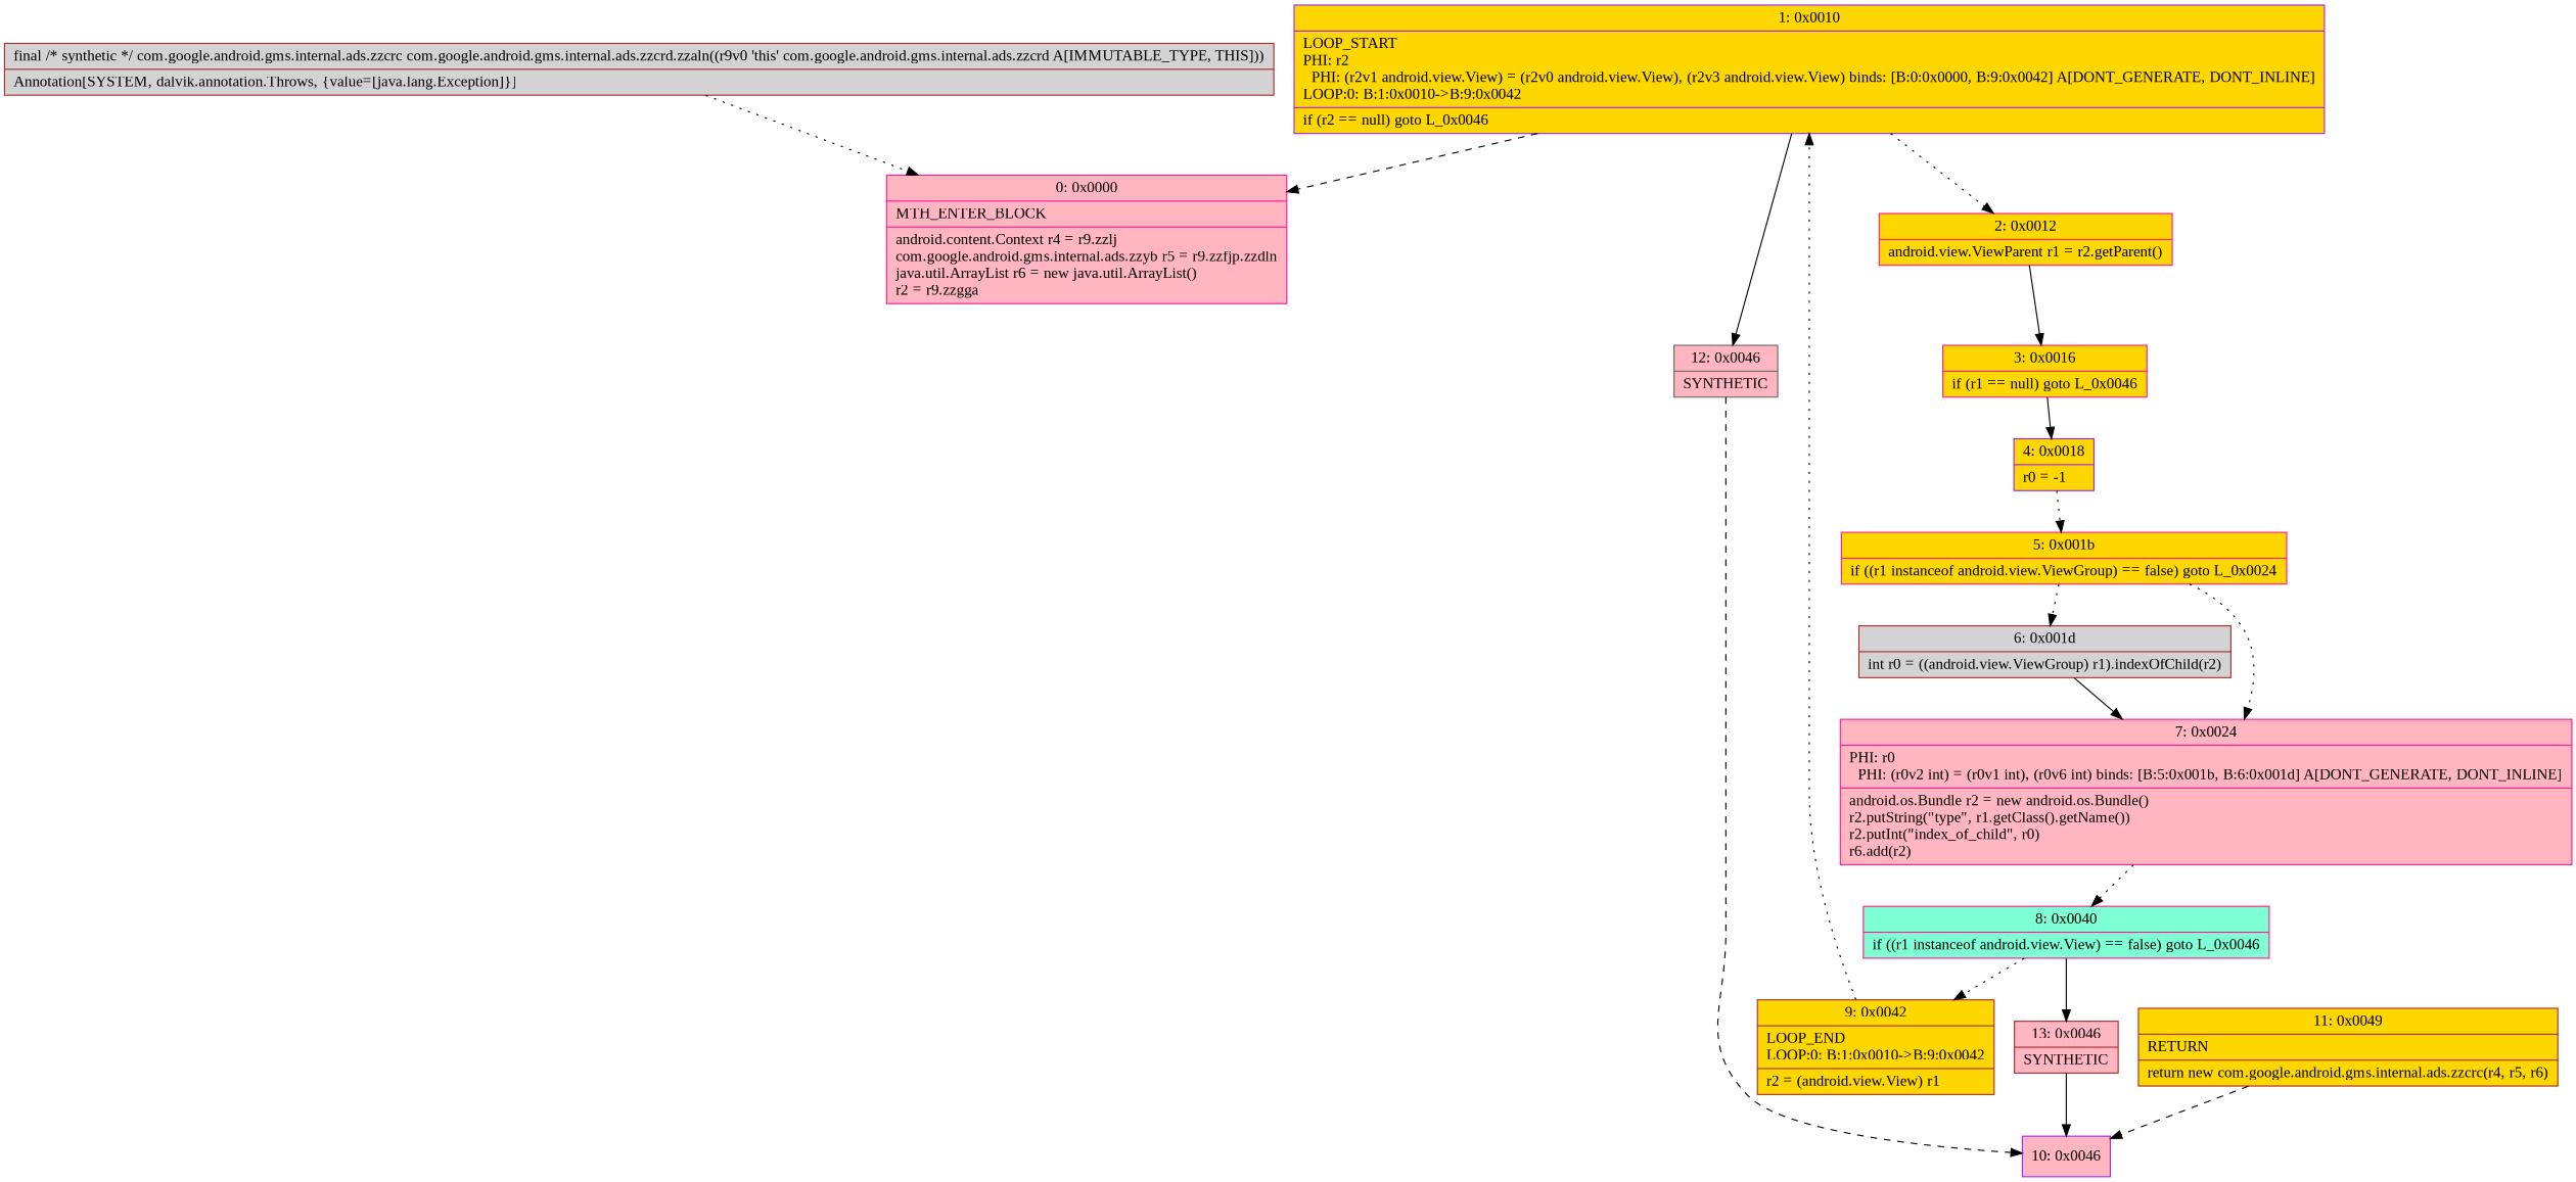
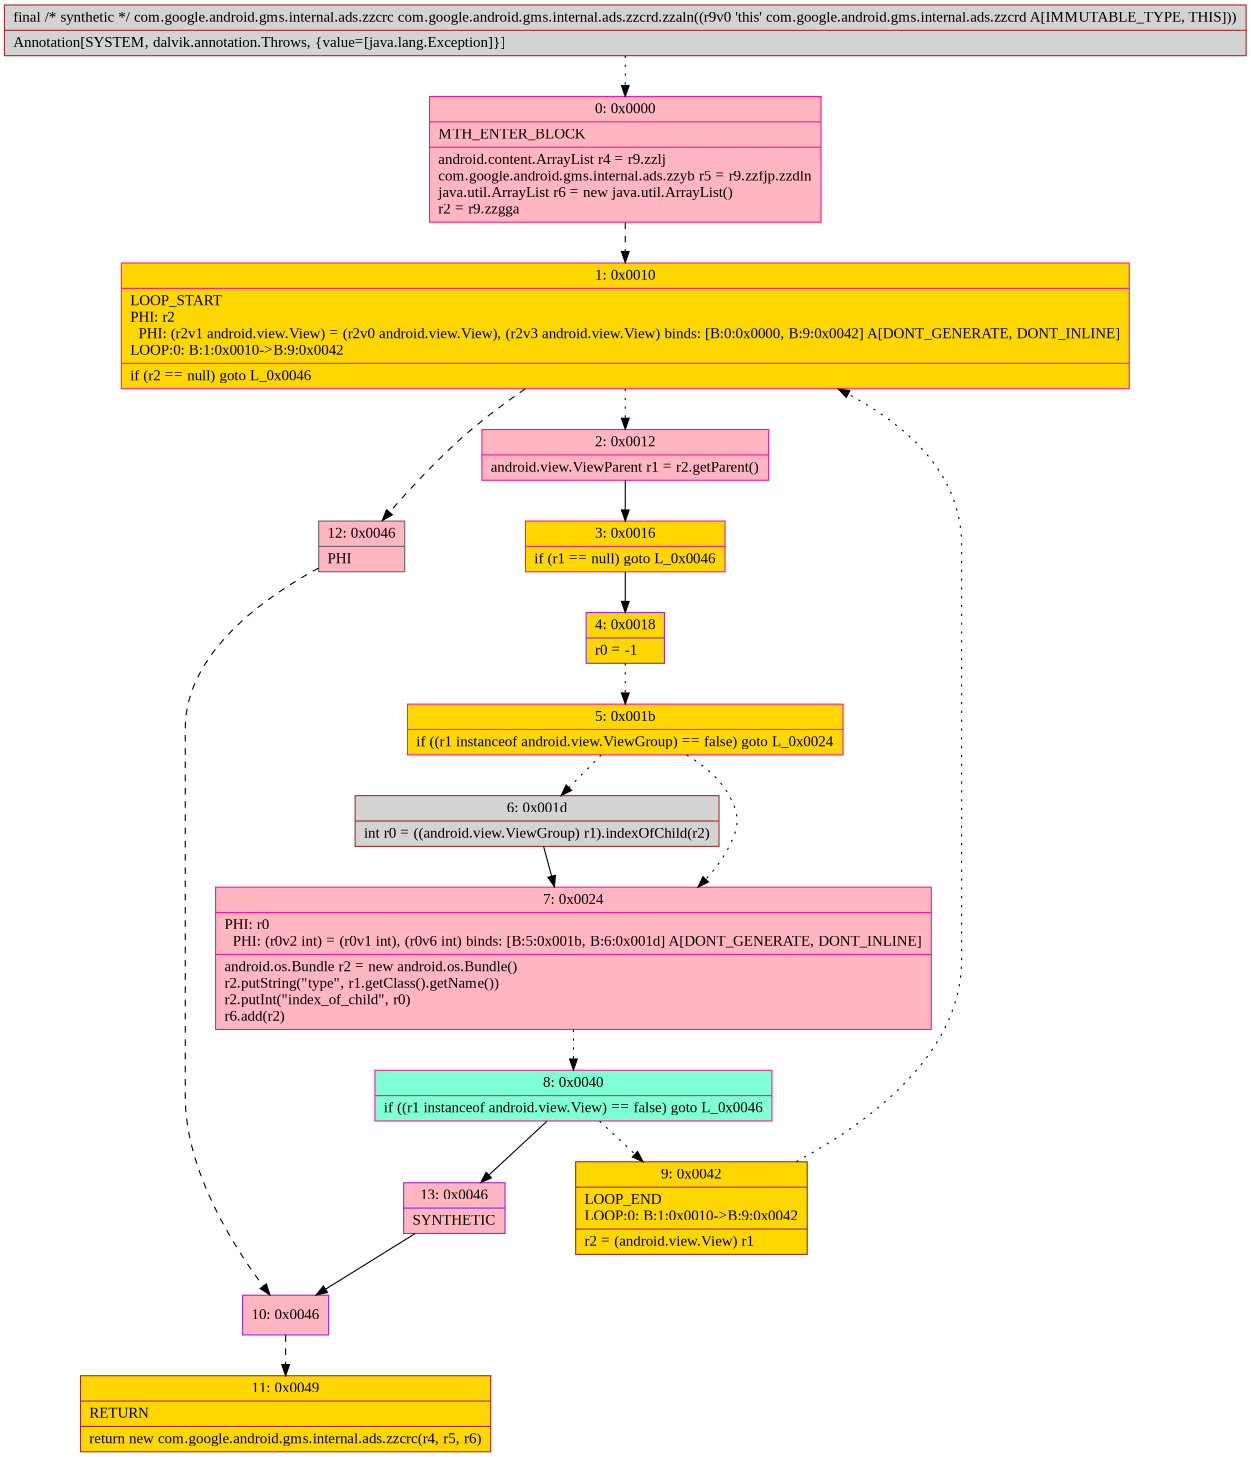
  digraph {
    fontname="Liberation Serif"
    node [color=deeppink fillcolor=lightpink fontname="Liberation Serif" shape=record style=filled]
    edge [fontname="Liberation Serif" style=dotted]
-   n1 [label="{0\:\ 0x0000|MTH_ENTER_BLOCK\l|android.content.Context r4 = r9.zzlj\lcom.google.android.gms.internal.ads.zzyb r5 = r9.zzfjp.zzdln\ljava.util.ArrayList r6 = new java.util.ArrayList()\lr2 = r9.zzgga\l}"]
-   n2 [color=purple fillcolor=gold label="{1\:\ 0x0010|LOOP_START\lPHI: r2 \l  PHI: (r2v1 android.view.View) = (r2v0 android.view.View), (r2v3 android.view.View) binds: [B:0:0x0000, B:9:0x0042] A[DONT_GENERATE, DONT_INLINE]\lLOOP:0: B:1:0x0010\-\>B:9:0x0042\l|if (r2 == null) goto L_0x0046\l}"]
-   n3 [fillcolor=gold label="{2\:\ 0x0012|android.view.ViewParent r1 = r2.getParent()\l}"]
-   n4 [color=gray40 label="{12\:\ 0x0046|SYNTHETIC\l}"]
+   n1 [label="{0\:\ 0x0000|MTH_ENTER_BLOCK\l|android.content.ArrayList r4 = r9.zzlj\lcom.google.android.gms.internal.ads.zzyb r5 = r9.zzfjp.zzdln\ljava.util.ArrayList r6 = new java.util.ArrayList()\lr2 = r9.zzgga\l}"]
+   n2 [fillcolor=gold label="{1\:\ 0x0010|LOOP_START\lPHI: r2 \l  PHI: (r2v1 android.view.View) = (r2v0 android.view.View), (r2v3 android.view.View) binds: [B:0:0x0000, B:9:0x0042] A[DONT_GENERATE, DONT_INLINE]\lLOOP:0: B:1:0x0010\-\>B:9:0x0042\l|if (r2 == null) goto L_0x0046\l}"]
+   n3 [label="{2\:\ 0x0012|android.view.ViewParent r1 = r2.getParent()\l}"]
+   n4 [color=gray40 label="{12\:\ 0x0046|PHI\l}"]
    n5 [fillcolor=gold label="{3\:\ 0x0016|if (r1 == null) goto L_0x0046\l}"]
    n6 [color=purple label="{10\:\ 0x0046}"]
    n7 [color=purple fillcolor=gold label="{4\:\ 0x0018|r0 = \-1\l}"]
    n8 [fillcolor=gold label="{5\:\ 0x001b|if ((r1 instanceof android.view.ViewGroup) == false) goto L_0x0024\l}"]
    n9 [color=brown fillcolor=lightgrey label="{6\:\ 0x001d|int r0 = ((android.view.ViewGroup) r1).indexOfChild(r2)\l}"]
    n10 [label="{7\:\ 0x0024|PHI: r0 \l  PHI: (r0v2 int) = (r0v1 int), (r0v6 int) binds: [B:5:0x001b, B:6:0x001d] A[DONT_GENERATE, DONT_INLINE]\l|android.os.Bundle r2 = new android.os.Bundle()\lr2.putString(\"type\", r1.getClass().getName())\lr2.putInt(\"index_of_child\", r0)\lr6.add(r2)\l}"]
    n11 [fillcolor=aquamarine label="{8\:\ 0x0040|if ((r1 instanceof android.view.View) == false) goto L_0x0046\l}"]
    n12 [color=brown fillcolor=gold label="{9\:\ 0x0042|LOOP_END\lLOOP:0: B:1:0x0010\-\>B:9:0x0042\l|r2 = (android.view.View) r1\l}"]
-   n13 [color=brown label="{13\:\ 0x0046|SYNTHETIC\l}"]
+   n13 [color=purple label="{13\:\ 0x0046|SYNTHETIC\l}"]
    n14 [color=brown fillcolor=gold label="{11\:\ 0x0049|RETURN\l|return new com.google.android.gms.internal.ads.zzcrc(r4, r5, r6)\l}"]
    n15 [color=brown fillcolor=lightgrey label="{final \/* synthetic *\/ com.google.android.gms.internal.ads.zzcrc com.google.android.gms.internal.ads.zzcrd.zzaln((r9v0 'this' com.google.android.gms.internal.ads.zzcrd A[IMMUTABLE_TYPE, THIS]))  | Annotation[SYSTEM, dalvik.annotation.Throws, \{value=[java.lang.Exception]\}]\l}"]
-   n2 -> n1 [style=dashed]
+   n1 -> n2 [style=dashed]
    n2 -> n3
-   n2 -> n4 [style=solid]
+   n2 -> n4 [style=dashed]
    n3 -> n5 [style=solid]
    n4 -> n6 [style=dashed]
    n5 -> n7 [style=solid]
-   n14 -> n6 [style=dashed]
+   n6 -> n14 [style=dashed]
    n7 -> n8
    n8 -> n9
    n8 -> n10
    n9 -> n10 [style=solid]
    n10 -> n11
    n11 -> n12
    n11 -> n13 [style=solid]
    n12 -> n2
    n13 -> n6 [style=solid]
    n15 -> n1
  }
